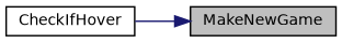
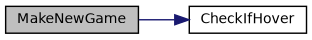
  digraph {
    rankdir=LR
    node [color=black fontname=Helvetica fontsize=10 shape=record style=filled]
    n1 [fillcolor=grey75 fontcolor=black height=0.2 label=MakeNewGame width=0.4]
    n2 [fillcolor=white height=0.2 label=CheckIfHover width=0.4]
-   n2 -> n1 [color=midnightblue fontname=Helvetica fontsize=10 labelfontname=Helvetica labelfontsize=10 style=solid]
+   n1 -> n2 [color=midnightblue fontname=Helvetica fontsize=10 labelfontname=Helvetica labelfontsize=10 style=solid]
  }
